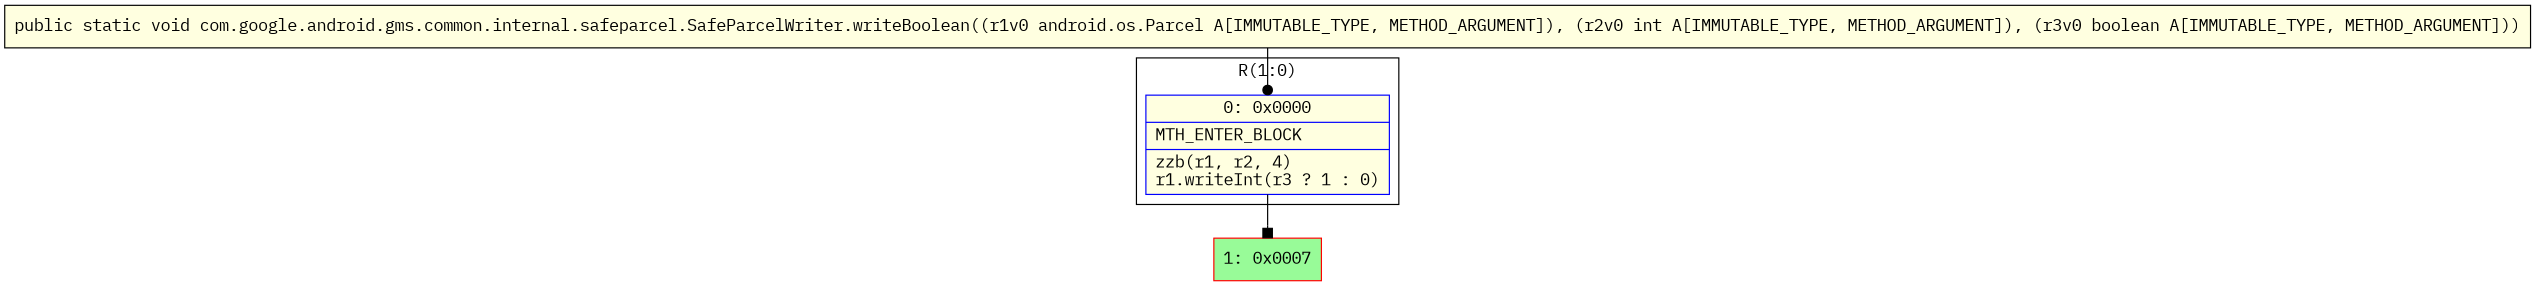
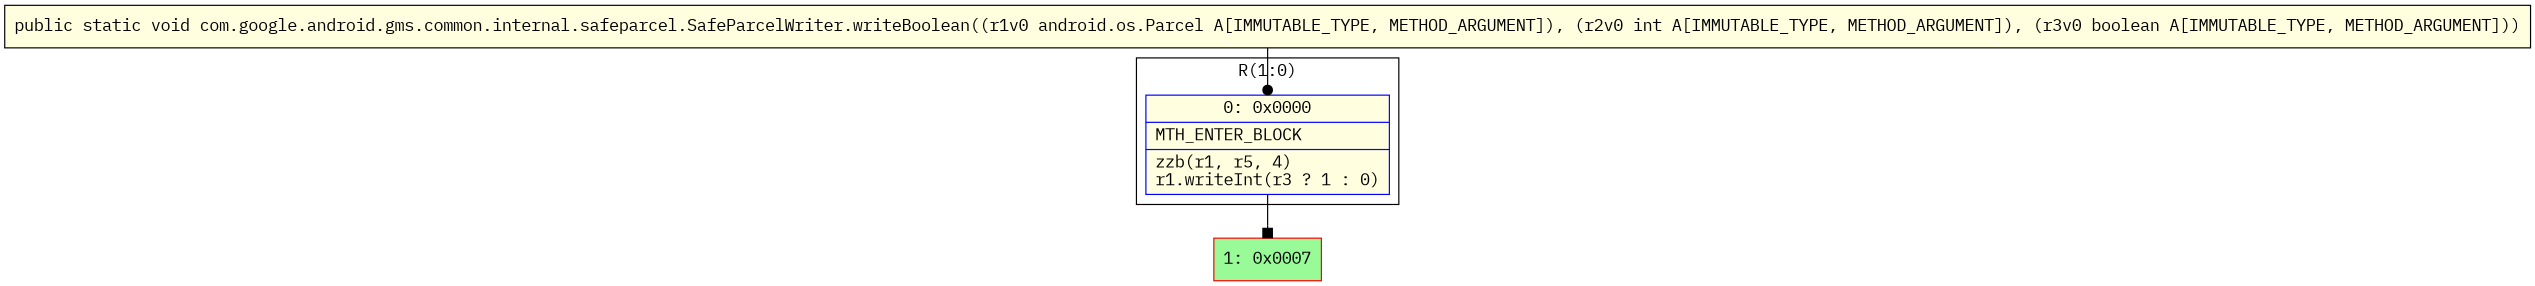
  digraph {
    fontname="IBM Plex Mono"
    node [shape=record style=filled fillcolor=lightyellow fontname="IBM Plex Mono"]
    edge [fontname="IBM Plex Mono"]
-   n1 [color=blue label="{0\:\ 0x0000|MTH_ENTER_BLOCK\l|zzb(r1, r2, 4)\lr1.writeInt(r3 ? 1 : 0)\l}"]
+   n1 [color=blue label="{0\:\ 0x0000|MTH_ENTER_BLOCK\l|zzb(r1, r5, 4)\lr1.writeInt(r3 ? 1 : 0)\l}"]
    n2 [color=red label="{1\:\ 0x0007}" fillcolor=palegreen]
    n3 [label="{public static void com.google.android.gms.common.internal.safeparcel.SafeParcelWriter.writeBoolean((r1v0 android.os.Parcel A[IMMUTABLE_TYPE, METHOD_ARGUMENT]), (r2v0 int A[IMMUTABLE_TYPE, METHOD_ARGUMENT]), (r3v0 boolean A[IMMUTABLE_TYPE, METHOD_ARGUMENT])) }"]
    subgraph cluster_1 {
      label="R(1:0)"
      n1
    }
    n1 -> n2 [arrowhead=box]
    n3 -> n1 [arrowhead=dot]
  }
